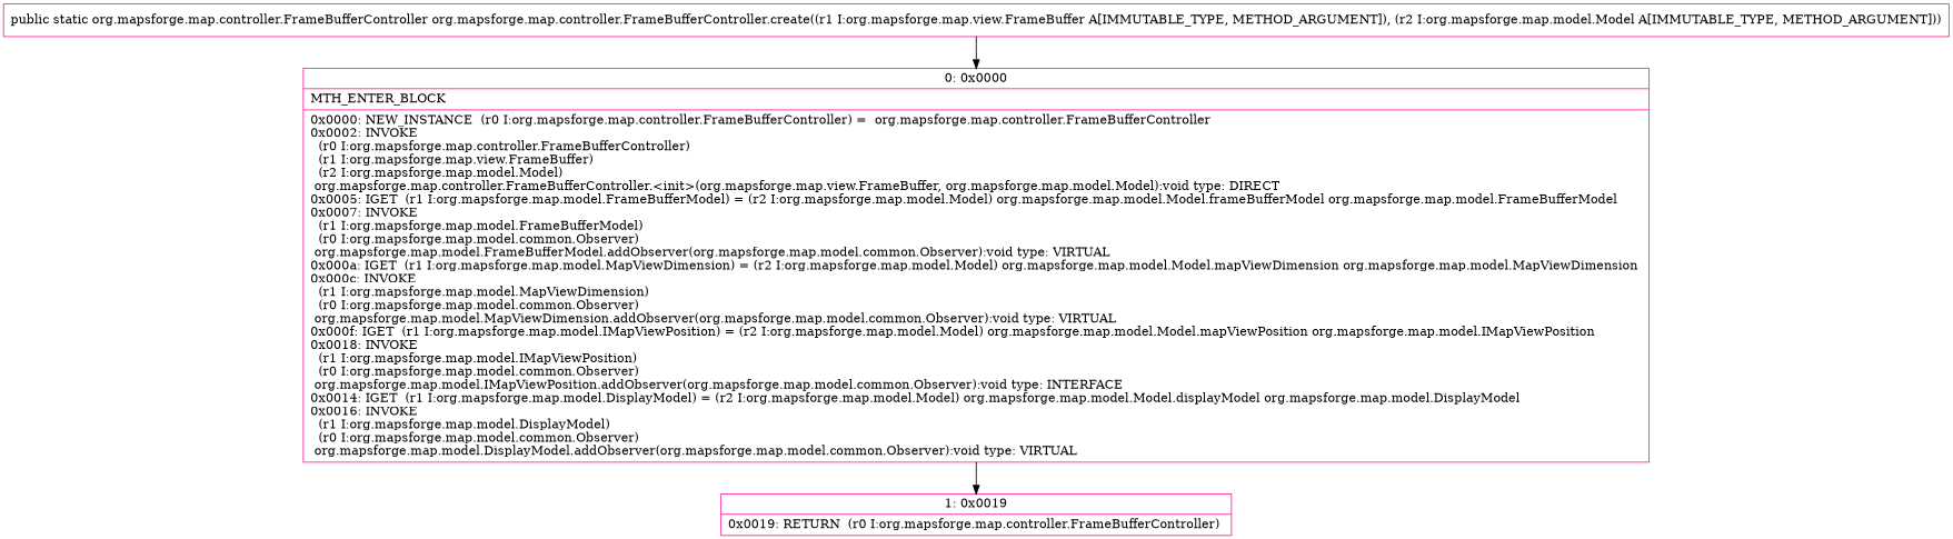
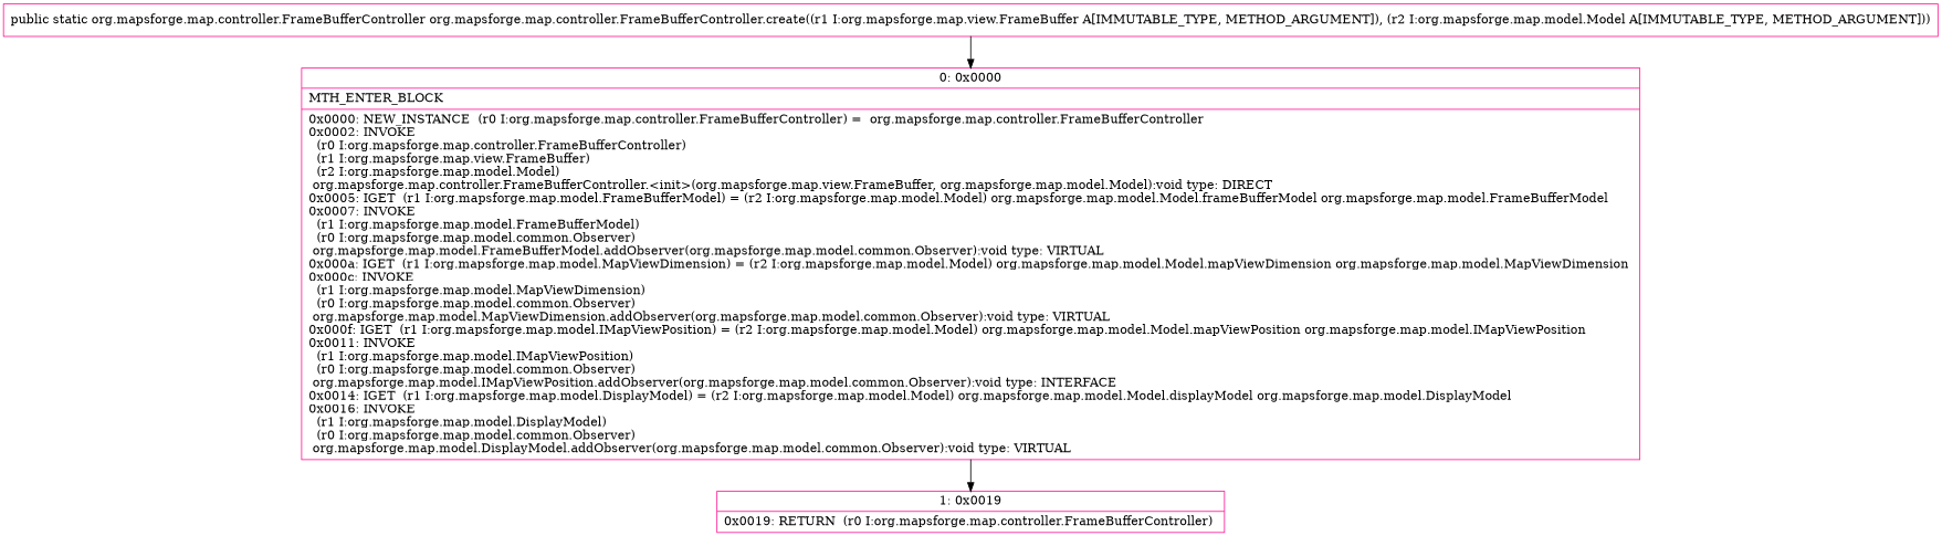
  digraph {
    node [shape=record color=deeppink]
-   n1 [label="{0\:\ 0x0000|MTH_ENTER_BLOCK\l|0x0000: NEW_INSTANCE  (r0 I:org.mapsforge.map.controller.FrameBufferController) =  org.mapsforge.map.controller.FrameBufferController \l0x0002: INVOKE  \l  (r0 I:org.mapsforge.map.controller.FrameBufferController)\l  (r1 I:org.mapsforge.map.view.FrameBuffer)\l  (r2 I:org.mapsforge.map.model.Model)\l org.mapsforge.map.controller.FrameBufferController.\<init\>(org.mapsforge.map.view.FrameBuffer, org.mapsforge.map.model.Model):void type: DIRECT \l0x0005: IGET  (r1 I:org.mapsforge.map.model.FrameBufferModel) = (r2 I:org.mapsforge.map.model.Model) org.mapsforge.map.model.Model.frameBufferModel org.mapsforge.map.model.FrameBufferModel \l0x0007: INVOKE  \l  (r1 I:org.mapsforge.map.model.FrameBufferModel)\l  (r0 I:org.mapsforge.map.model.common.Observer)\l org.mapsforge.map.model.FrameBufferModel.addObserver(org.mapsforge.map.model.common.Observer):void type: VIRTUAL \l0x000a: IGET  (r1 I:org.mapsforge.map.model.MapViewDimension) = (r2 I:org.mapsforge.map.model.Model) org.mapsforge.map.model.Model.mapViewDimension org.mapsforge.map.model.MapViewDimension \l0x000c: INVOKE  \l  (r1 I:org.mapsforge.map.model.MapViewDimension)\l  (r0 I:org.mapsforge.map.model.common.Observer)\l org.mapsforge.map.model.MapViewDimension.addObserver(org.mapsforge.map.model.common.Observer):void type: VIRTUAL \l0x000f: IGET  (r1 I:org.mapsforge.map.model.IMapViewPosition) = (r2 I:org.mapsforge.map.model.Model) org.mapsforge.map.model.Model.mapViewPosition org.mapsforge.map.model.IMapViewPosition \l0x0018: INVOKE  \l  (r1 I:org.mapsforge.map.model.IMapViewPosition)\l  (r0 I:org.mapsforge.map.model.common.Observer)\l org.mapsforge.map.model.IMapViewPosition.addObserver(org.mapsforge.map.model.common.Observer):void type: INTERFACE \l0x0014: IGET  (r1 I:org.mapsforge.map.model.DisplayModel) = (r2 I:org.mapsforge.map.model.Model) org.mapsforge.map.model.Model.displayModel org.mapsforge.map.model.DisplayModel \l0x0016: INVOKE  \l  (r1 I:org.mapsforge.map.model.DisplayModel)\l  (r0 I:org.mapsforge.map.model.common.Observer)\l org.mapsforge.map.model.DisplayModel.addObserver(org.mapsforge.map.model.common.Observer):void type: VIRTUAL \l}"]
+   n1 [label="{0\:\ 0x0000|MTH_ENTER_BLOCK\l|0x0000: NEW_INSTANCE  (r0 I:org.mapsforge.map.controller.FrameBufferController) =  org.mapsforge.map.controller.FrameBufferController \l0x0002: INVOKE  \l  (r0 I:org.mapsforge.map.controller.FrameBufferController)\l  (r1 I:org.mapsforge.map.view.FrameBuffer)\l  (r2 I:org.mapsforge.map.model.Model)\l org.mapsforge.map.controller.FrameBufferController.\<init\>(org.mapsforge.map.view.FrameBuffer, org.mapsforge.map.model.Model):void type: DIRECT \l0x0005: IGET  (r1 I:org.mapsforge.map.model.FrameBufferModel) = (r2 I:org.mapsforge.map.model.Model) org.mapsforge.map.model.Model.frameBufferModel org.mapsforge.map.model.FrameBufferModel \l0x0007: INVOKE  \l  (r1 I:org.mapsforge.map.model.FrameBufferModel)\l  (r0 I:org.mapsforge.map.model.common.Observer)\l org.mapsforge.map.model.FrameBufferModel.addObserver(org.mapsforge.map.model.common.Observer):void type: VIRTUAL \l0x000a: IGET  (r1 I:org.mapsforge.map.model.MapViewDimension) = (r2 I:org.mapsforge.map.model.Model) org.mapsforge.map.model.Model.mapViewDimension org.mapsforge.map.model.MapViewDimension \l0x000c: INVOKE  \l  (r1 I:org.mapsforge.map.model.MapViewDimension)\l  (r0 I:org.mapsforge.map.model.common.Observer)\l org.mapsforge.map.model.MapViewDimension.addObserver(org.mapsforge.map.model.common.Observer):void type: VIRTUAL \l0x000f: IGET  (r1 I:org.mapsforge.map.model.IMapViewPosition) = (r2 I:org.mapsforge.map.model.Model) org.mapsforge.map.model.Model.mapViewPosition org.mapsforge.map.model.IMapViewPosition \l0x0011: INVOKE  \l  (r1 I:org.mapsforge.map.model.IMapViewPosition)\l  (r0 I:org.mapsforge.map.model.common.Observer)\l org.mapsforge.map.model.IMapViewPosition.addObserver(org.mapsforge.map.model.common.Observer):void type: INTERFACE \l0x0014: IGET  (r1 I:org.mapsforge.map.model.DisplayModel) = (r2 I:org.mapsforge.map.model.Model) org.mapsforge.map.model.Model.displayModel org.mapsforge.map.model.DisplayModel \l0x0016: INVOKE  \l  (r1 I:org.mapsforge.map.model.DisplayModel)\l  (r0 I:org.mapsforge.map.model.common.Observer)\l org.mapsforge.map.model.DisplayModel.addObserver(org.mapsforge.map.model.common.Observer):void type: VIRTUAL \l}"]
    n2 [label="{1\:\ 0x0019|0x0019: RETURN  (r0 I:org.mapsforge.map.controller.FrameBufferController) \l}"]
    n3 [label="{public static org.mapsforge.map.controller.FrameBufferController org.mapsforge.map.controller.FrameBufferController.create((r1 I:org.mapsforge.map.view.FrameBuffer A[IMMUTABLE_TYPE, METHOD_ARGUMENT]), (r2 I:org.mapsforge.map.model.Model A[IMMUTABLE_TYPE, METHOD_ARGUMENT])) }"]
    n1 -> n2
    n3 -> n1
  }
